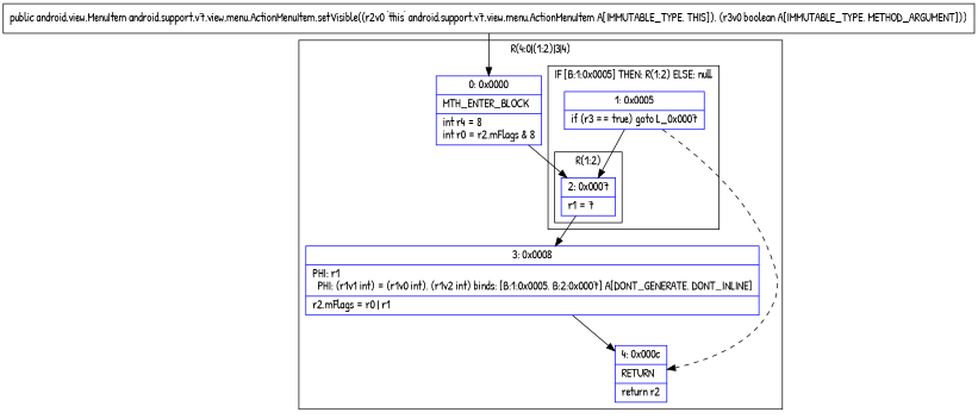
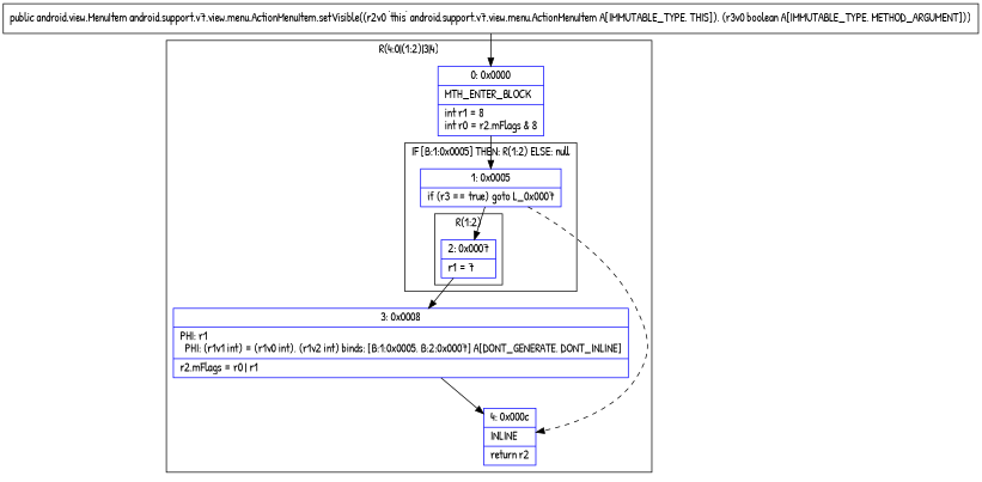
  digraph {
    fontname="Patrick Hand"
    node [color=blue fontname="Patrick Hand" shape=record]
    edge [fontname="Patrick Hand"]
    n1 [label="{2\:\ 0x0007|r1 = 7\l}"]
    n2 [label="{1\:\ 0x0005|if (r3 == true) goto L_0x0007\l}"]
-   n3 [label="{0\:\ 0x0000|MTH_ENTER_BLOCK\l|int r4 = 8\lint r0 = r2.mFlags & 8\l}"]
+   n3 [label="{0\:\ 0x0000|MTH_ENTER_BLOCK\l|int r1 = 8\lint r0 = r2.mFlags & 8\l}"]
    n4 [label="{3\:\ 0x0008|PHI: r1 \l  PHI: (r1v1 int) = (r1v0 int), (r1v2 int) binds: [B:1:0x0005, B:2:0x0007] A[DONT_GENERATE, DONT_INLINE]\l|r2.mFlags = r0 \| r1\l}"]
-   n5 [label="{4\:\ 0x000c|RETURN\l|return r2\l}"]
+   n5 [label="{4\:\ 0x000c|INLINE\l|return r2\l}"]
    n6 [label="{public android.view.MenuItem android.support.v7.view.menu.ActionMenuItem.setVisible((r2v0 'this' android.support.v7.view.menu.ActionMenuItem A[IMMUTABLE_TYPE, THIS]), (r3v0 boolean A[IMMUTABLE_TYPE, METHOD_ARGUMENT])) }" color=""]
    subgraph cluster_1 {
      label="R(4:0|(1:2)|3|4)"
      n3
      n4
      n5
      subgraph cluster_2 {
        label="IF [B:1:0x0005] THEN: R(1:2) ELSE: null"
        n2
        subgraph cluster_3 {
          label="R(1:2)"
          n1
        }
      }
    }
    n1 -> n4
    n2 -> n1
    n2 -> n5 [style=dashed]
-   n3 -> n1
+   n3 -> n2
    n4 -> n5
    n6 -> n3
  }
